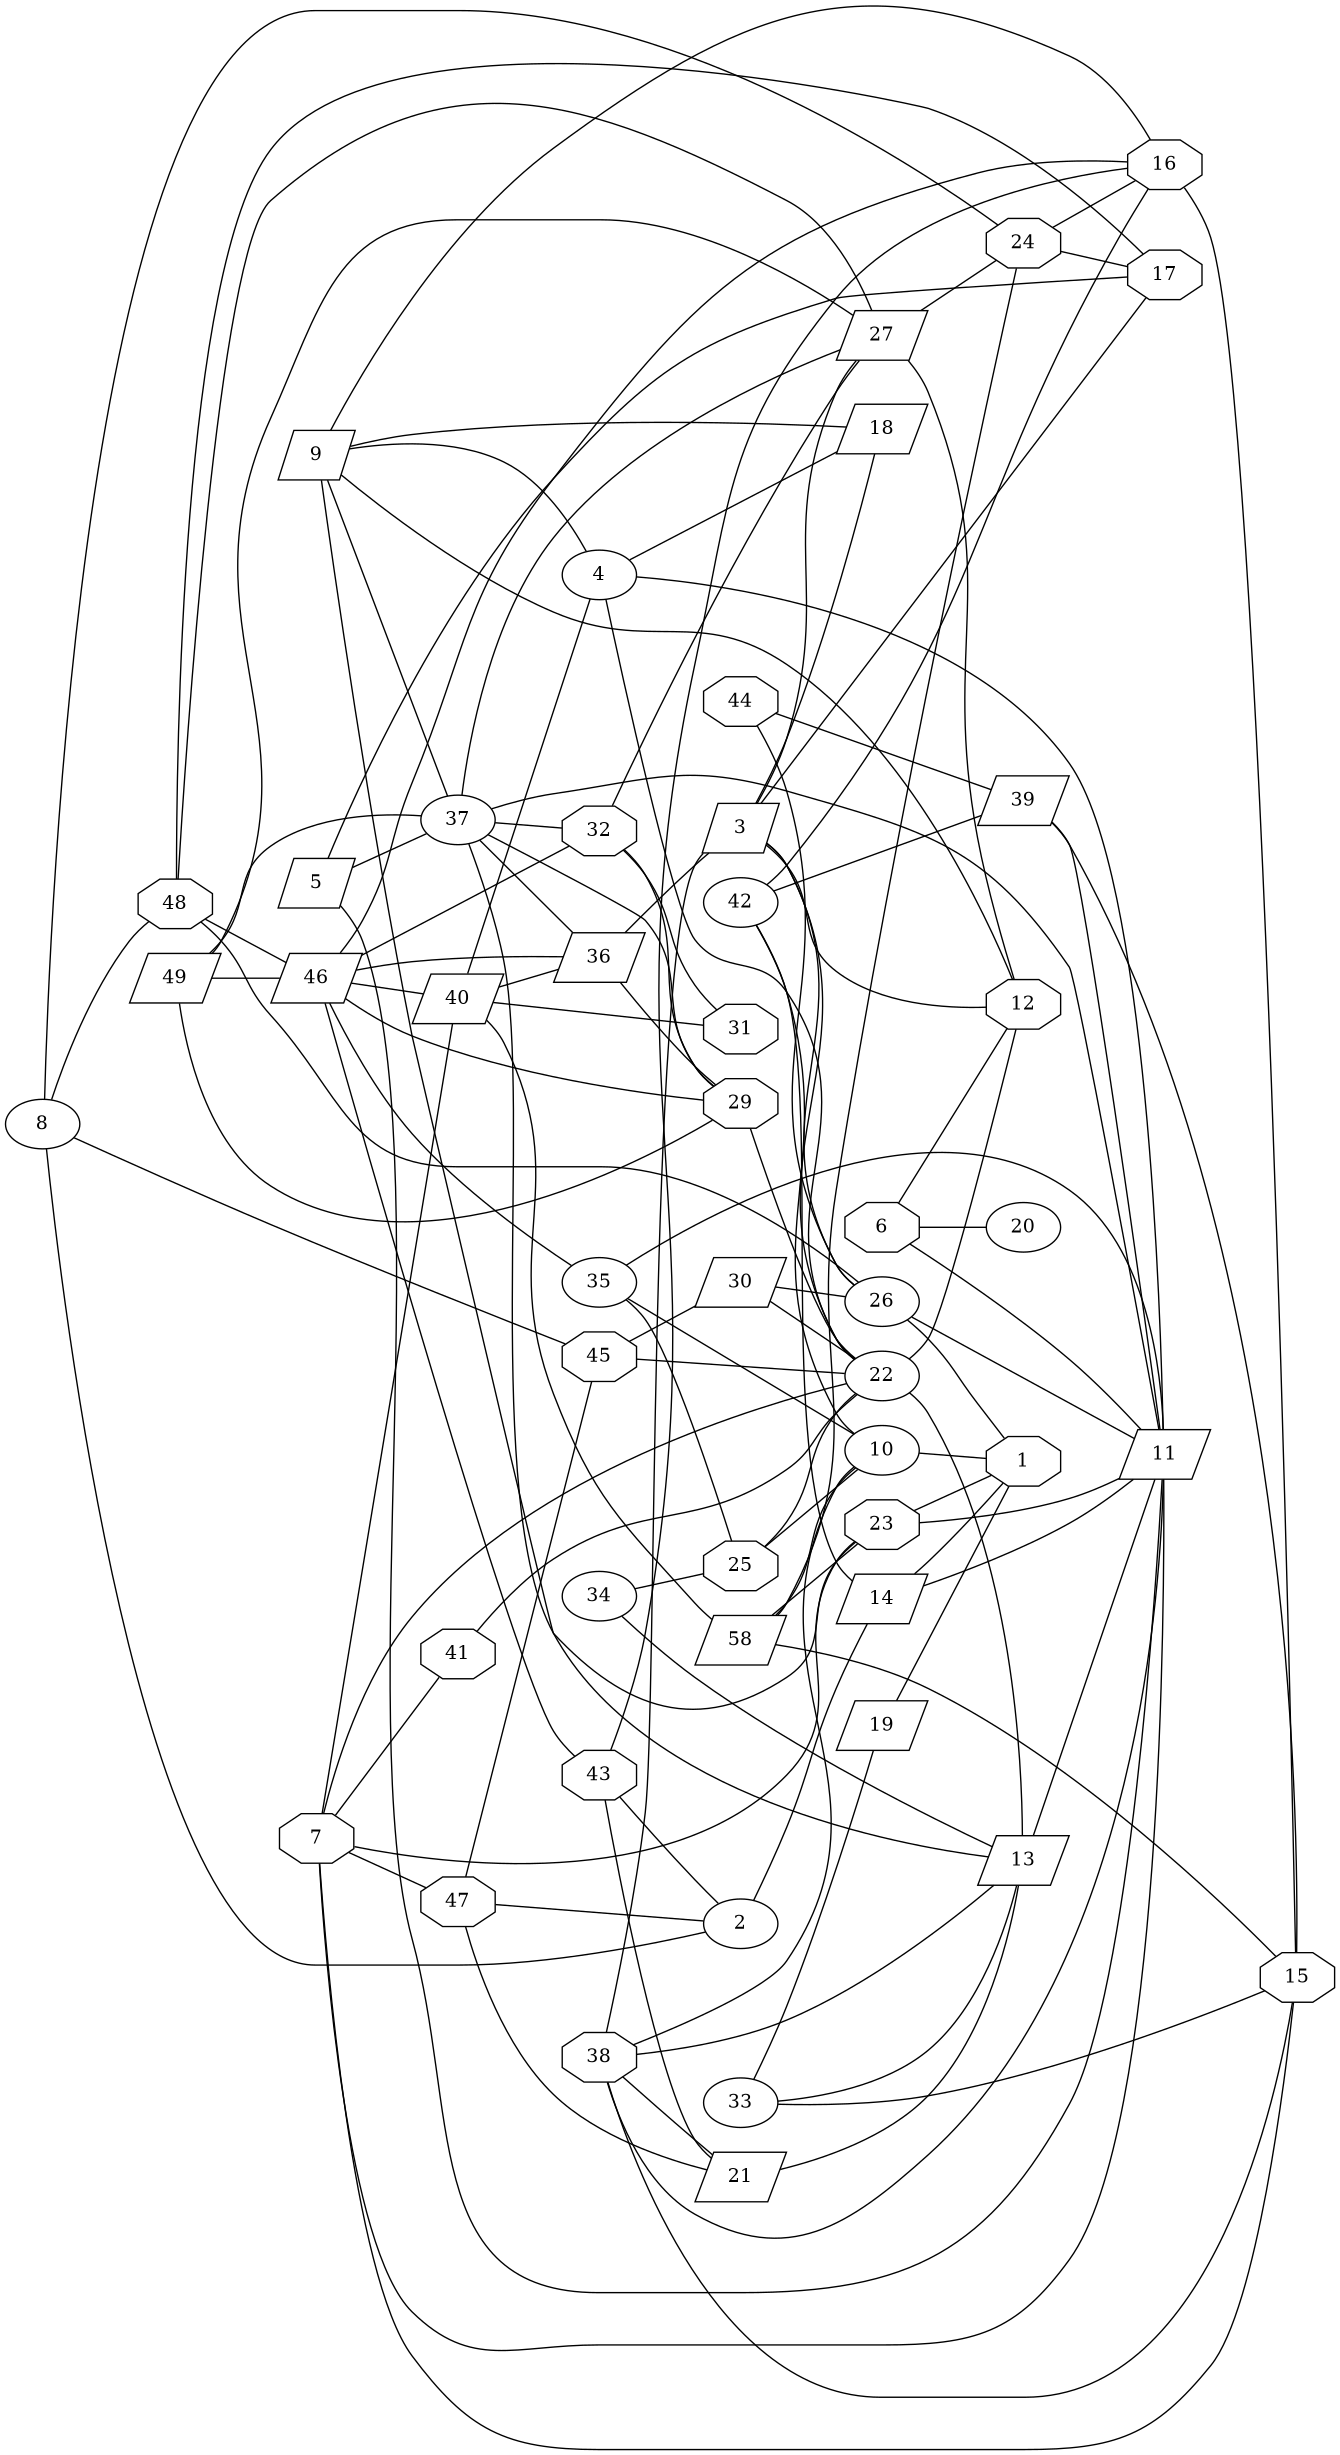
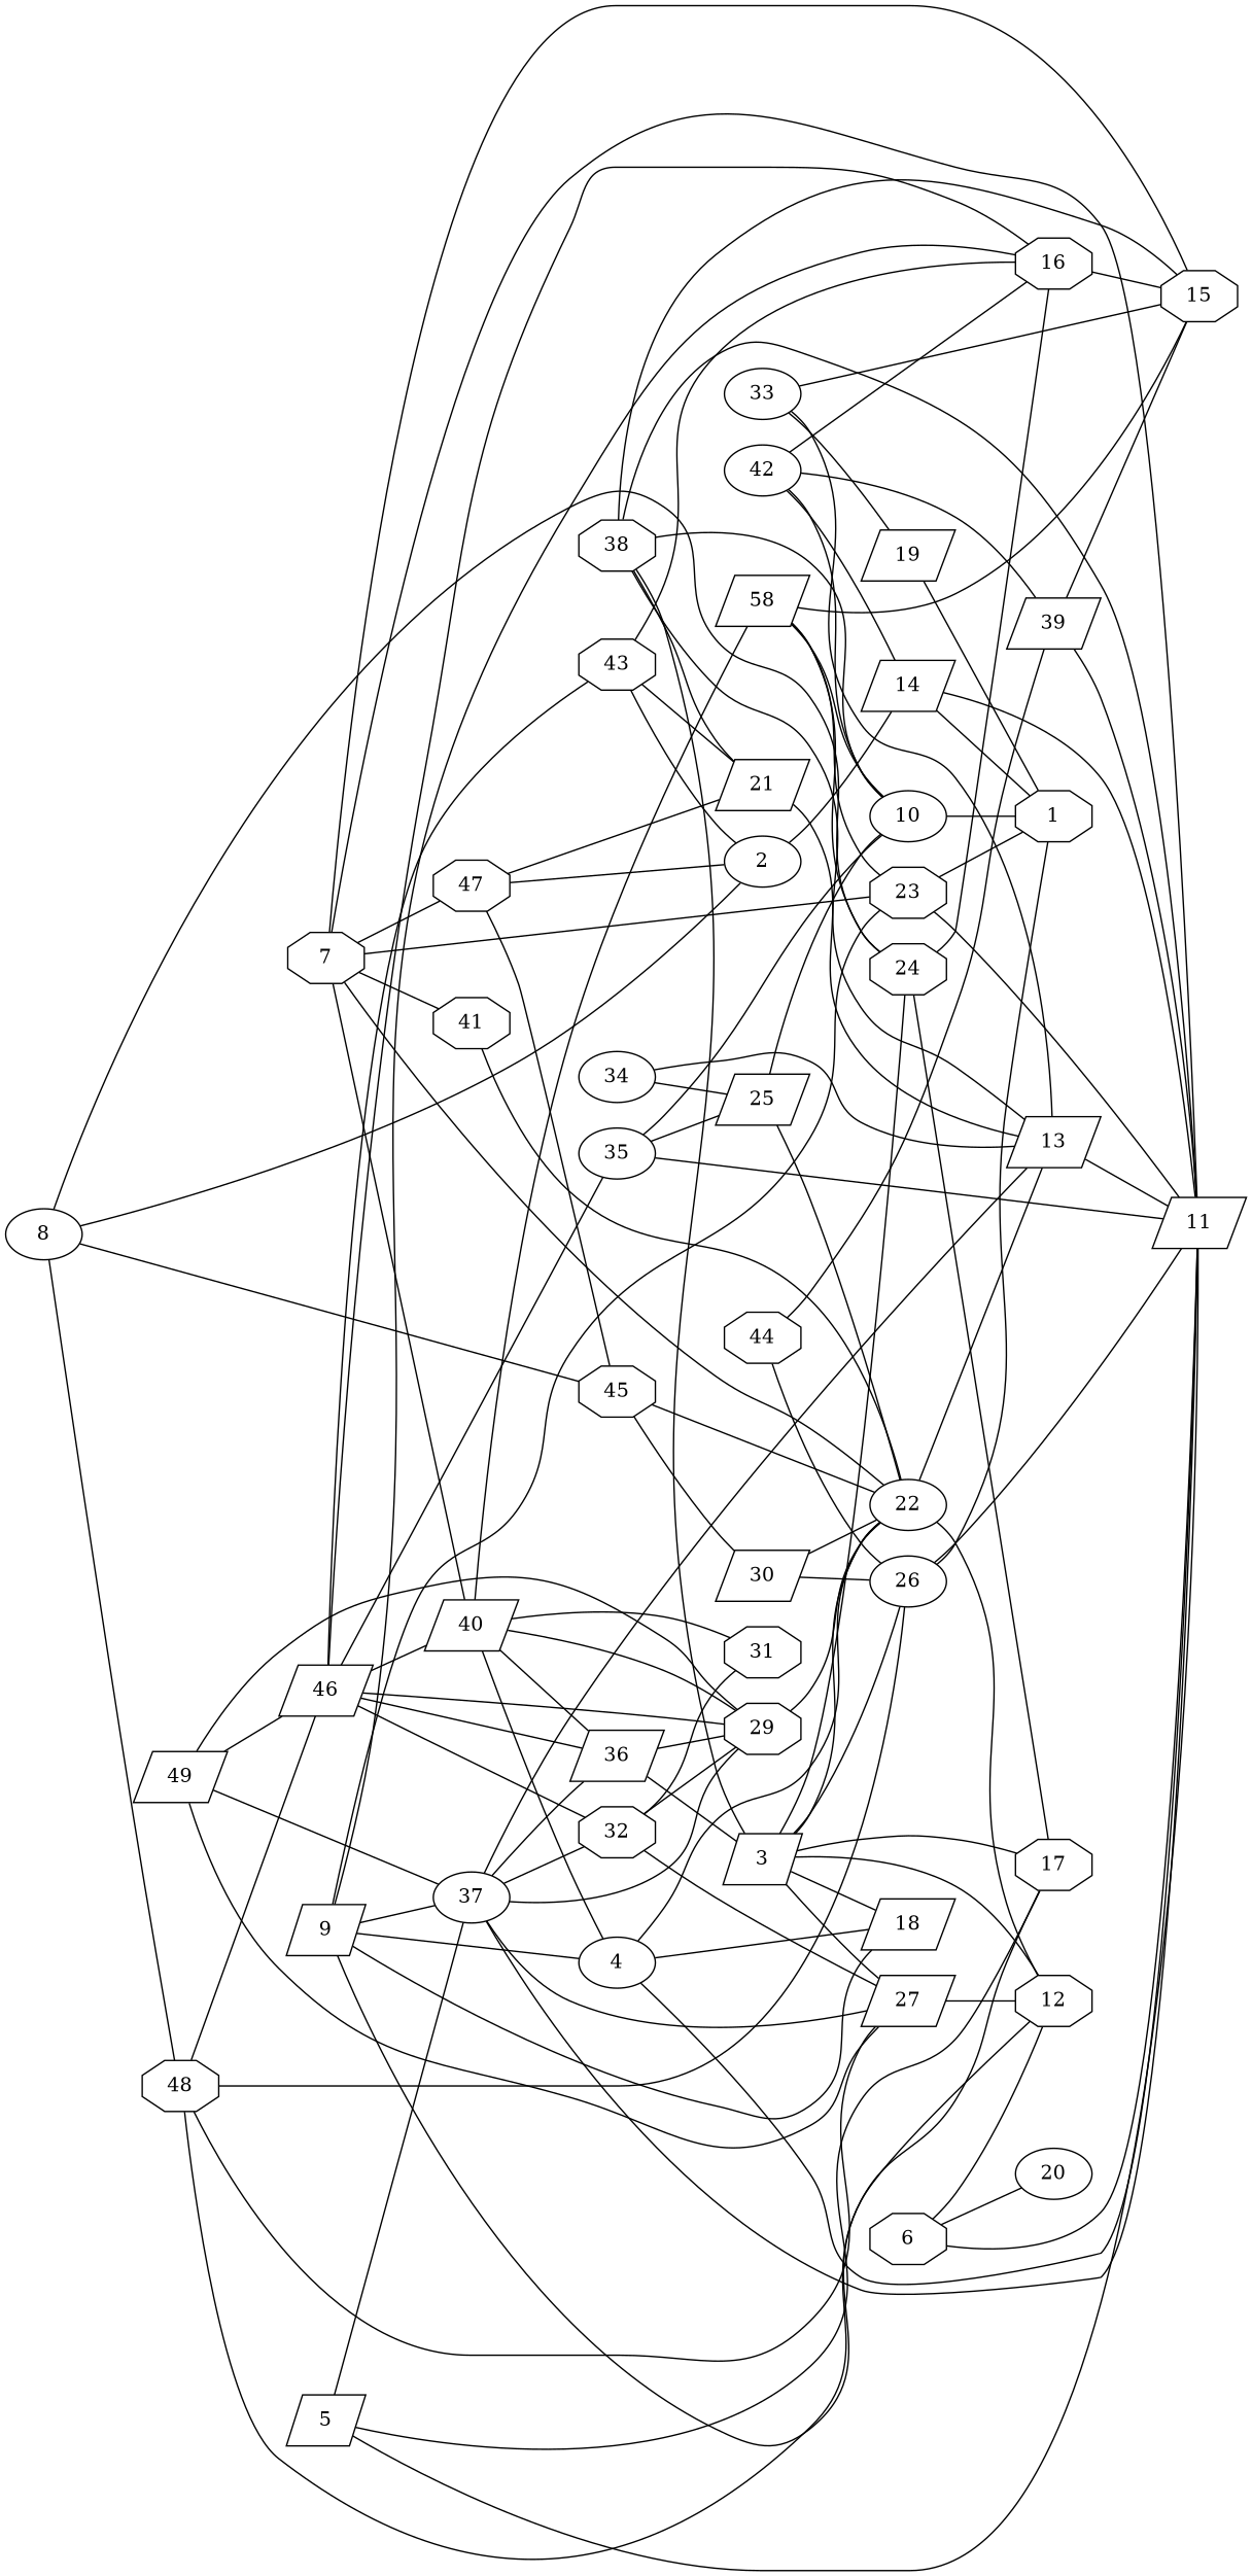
  digraph {
    rankdir=LR
    node [shape=octagon]
    edge [color=black dir=none]
    4 [shape=ellipse]
    18 [shape=parallelogram]
    22 [shape=ellipse]
    11 [shape=parallelogram]
    9 [shape=parallelogram]
    23
    16
    37 [shape=ellipse]
    12
    1
    43
    2 [shape=ellipse]
    21 [shape=parallelogram]
    15
    48
    17
    26 [shape=ellipse]
    46 [shape=parallelogram]
    27 [shape=parallelogram]
    44
    39 [shape=parallelogram]
    14 [shape=parallelogram]
-   25
+   25 [shape=parallelogram]
    10 [shape=ellipse]
    32
    35 [shape=ellipse]
    29
    40 [shape=parallelogram]
    36 [shape=parallelogram]
    31
    24
    n32 [label=58 shape=parallelogram]
    41
    13 [shape=parallelogram]
    42 [shape=ellipse]
    49 [shape=parallelogram]
    3 [shape=parallelogram]
    19 [shape=parallelogram]
    38
    8 [shape=ellipse]
    45
    30 [shape=parallelogram]
    7
    47
    33 [shape=ellipse]
    34 [shape=ellipse]
    5 [shape=parallelogram]
    6
    20 [shape=ellipse]
    subgraph sub_1 {
      4
      18
      22
      11
      9
      23
      16
      37
      12
      1
      43
      2
      21
      15
      48
      17
      26
      46
      27
      44
      39
      14
      25
      10
      32
      35
      29
      40
      36
      31
      24
      n32
      41
      13
      42
      49
      3
      19
      38
      8
      45
      30
      7
      47
      33
      34
      5
      6
      20
    }
    4 -> 18
    4 -> 22
    4 -> 11
    22 -> 12
    22 -> 13
    9 -> 4
    9 -> 18
    9 -> 23
    9 -> 16
    9 -> 37
    9 -> 12
    23 -> 11
    23 -> 1
    16 -> 15
    37 -> 11
    37 -> 27
    37 -> 32
    37 -> 29
    37 -> 36
    37 -> 13
    43 -> 16
    43 -> 2
    43 -> 21
    2 -> 14
    21 -> 13
    48 -> 17
    48 -> 26
    48 -> 46
    48 -> 27
    26 -> 11
    26 -> 1
    46 -> 16
    46 -> 43
    46 -> 32
    46 -> 35
    46 -> 29
    46 -> 40
    46 -> 36
    27 -> 12
-   27 -> 24
+   3 -> 24
    44 -> 26
    44 -> 39
    39 -> 11
    39 -> 15
    14 -> 11
    14 -> 1
    25 -> 22
    25 -> 10
    10 -> 1
    32 -> 27
    32 -> 29
    32 -> 31
    35 -> 11
    35 -> 25
    35 -> 10
    29 -> 22
    40 -> 4
+   40 -> 29
    40 -> 36
    40 -> 31
    40 -> n32
    36 -> 29
    36 -> 3
    24 -> 16
    24 -> 17
    n32 -> 23
    n32 -> 15
    n32 -> 10
    n32 -> 24
    41 -> 22
    13 -> 11
    42 -> 16
    42 -> 39
    42 -> 14
    42 -> 10
    49 -> 37
    49 -> 46
    49 -> 27
    49 -> 29
    3 -> 18
    3 -> 22
    3 -> 12
    3 -> 17
    3 -> 26
    3 -> 27
    19 -> 1
    38 -> 11
    38 -> 21
    38 -> 15
    38 -> 10
    38 -> 13
    38 -> 3
    8 -> 2
    8 -> 48
    8 -> 24
    8 -> 45
    45 -> 22
    45 -> 30
    30 -> 22
    30 -> 26
    7 -> 22
    7 -> 11
    7 -> 23
    7 -> 15
    7 -> 40
    7 -> 41
    7 -> 47
    47 -> 2
    47 -> 21
    47 -> 45
    33 -> 15
    33 -> 13
    33 -> 19
    34 -> 25
    34 -> 13
    5 -> 11
    5 -> 37
    5 -> 17
    6 -> 11
    6 -> 12
    6 -> 20
  }
